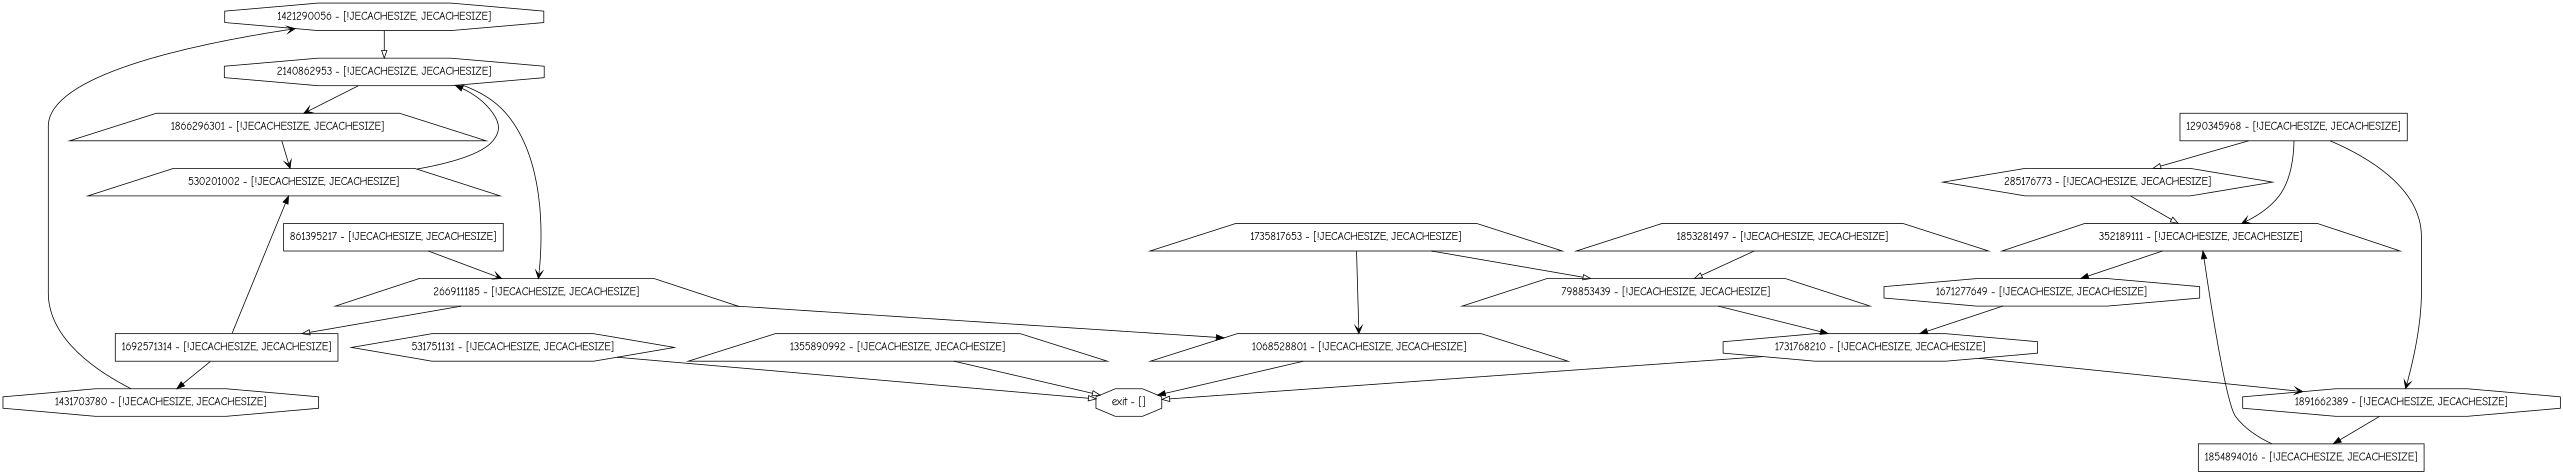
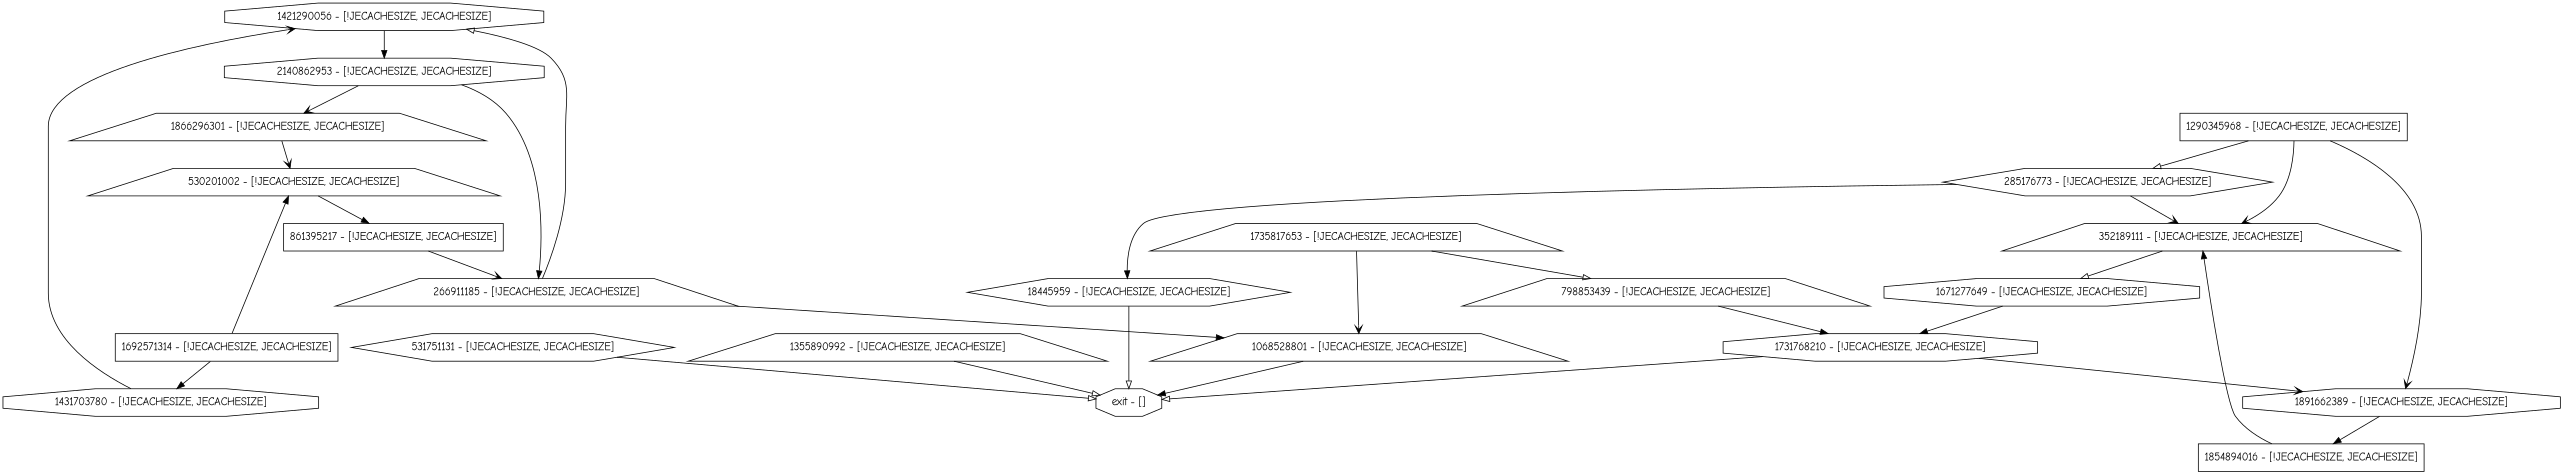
  digraph {
    fontname="Comic Neue"
    node [fontname="Comic Neue" shape=trapezium]
    edge [arrowhead=normal fontname="Comic Neue"]
    n1 [label="1421290056 - [!JECACHESIZE, JECACHESIZE]" shape=octagon]
    n2 [label="2140862953 - [!JECACHESIZE, JECACHESIZE]" shape=octagon]
    n3 [label="1355890992 - [!JECACHESIZE, JECACHESIZE]"]
    n4 [label="exit - []" shape=octagon]
    n5 [label="1692571314 - [!JECACHESIZE, JECACHESIZE]" shape=box]
    n6 [label="530201002 - [!JECACHESIZE, JECACHESIZE]"]
    n7 [label="1431703780 - [!JECACHESIZE, JECACHESIZE]" shape=octagon]
+   n8 [label="18445959 - [!JECACHESIZE, JECACHESIZE]" shape=hexagon]
    n9 [label="1866296301 - [!JECACHESIZE, JECACHESIZE]"]
    n10 [label="266911185 - [!JECACHESIZE, JECACHESIZE]"]
    n11 [label="1290345968 - [!JECACHESIZE, JECACHESIZE]" shape=box]
    n12 [label="352189111 - [!JECACHESIZE, JECACHESIZE]"]
    n13 [label="285176773 - [!JECACHESIZE, JECACHESIZE]" shape=hexagon]
    n14 [label="1891662389 - [!JECACHESIZE, JECACHESIZE]" shape=octagon]
    n15 [label="1671277649 - [!JECACHESIZE, JECACHESIZE]" shape=octagon]
    n16 [label="1731768210 - [!JECACHESIZE, JECACHESIZE]" shape=octagon]
-   n17 [label="1853281497 - [!JECACHESIZE, JECACHESIZE]"]
    n18 [label="798853439 - [!JECACHESIZE, JECACHESIZE]"]
    n19 [label="1735817653 - [!JECACHESIZE, JECACHESIZE]"]
    n20 [label="1068528801 - [!JECACHESIZE, JECACHESIZE]"]
    n21 [label="861395217 - [!JECACHESIZE, JECACHESIZE]" shape=box]
    n22 [label="531751131 - [!JECACHESIZE, JECACHESIZE]" shape=hexagon]
    n23 [label="1854894016 - [!JECACHESIZE, JECACHESIZE]" shape=box]
-   n1 -> n2 [arrowhead=onormal]
+   n1 -> n2
    n2 -> n9 [arrowhead=vee]
-   n2 -> n10 [arrowhead=vee]
+   n2 -> n10
    n3 -> n4 [arrowhead=onormal]
    n5 -> n6
    n5 -> n7
-   n6 -> n2
+   n6 -> n21
    n7 -> n1 [arrowhead=vee]
+   n8 -> n4 [arrowhead=onormal]
    n9 -> n6 [arrowhead=vee]
-   n10 -> n5 [arrowhead=onormal]
+   n10 -> n1 [arrowhead=onormal]
    n10 -> n20
    n11 -> n12 [arrowhead=vee]
    n11 -> n13 [arrowhead=onormal]
    n11 -> n14 [arrowhead=vee]
-   n12 -> n15
-   n13 -> n12 [arrowhead=onormal]
+   n12 -> n15 [arrowhead=onormal]
+   n13 -> n8
+   n13 -> n12 [arrowhead=vee]
    n14 -> n23
    n15 -> n16
    n16 -> n4 [arrowhead=onormal]
    n16 -> n14 [arrowhead=vee]
-   n17 -> n18 [arrowhead=onormal]
    n18 -> n16
    n19 -> n18 [arrowhead=onormal]
    n19 -> n20 [arrowhead=vee]
    n20 -> n4
    n21 -> n10 [arrowhead=vee]
    n22 -> n4 [arrowhead=onormal]
    n23 -> n12
  }
